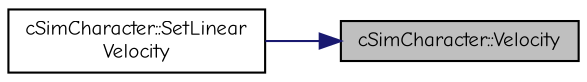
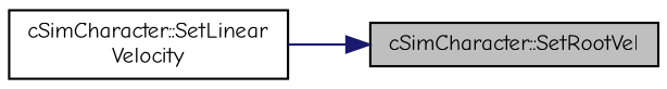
  digraph {
    rankdir=RL
    fontname="Comic Neue"
    node [color=black fontname="Comic Neue" fontsize=10 shape=record style=filled]
-   n1 [fillcolor=grey75 fontcolor=black height=0.2 label="cSimCharacter::Velocity" width=0.4]
+   n1 [fillcolor=grey75 fontcolor=black height=0.2 label="cSimCharacter::SetRootVel" width=0.4]
    n2 [fillcolor=white height=0.2 label="cSimCharacter::SetLinear\lVelocity" width=0.4]
    n1 -> n2 [color=midnightblue dir=back fontname="Comic Neue" fontsize=10 labelfontname=Helvetica labelfontsize=10 style=solid]
  }
